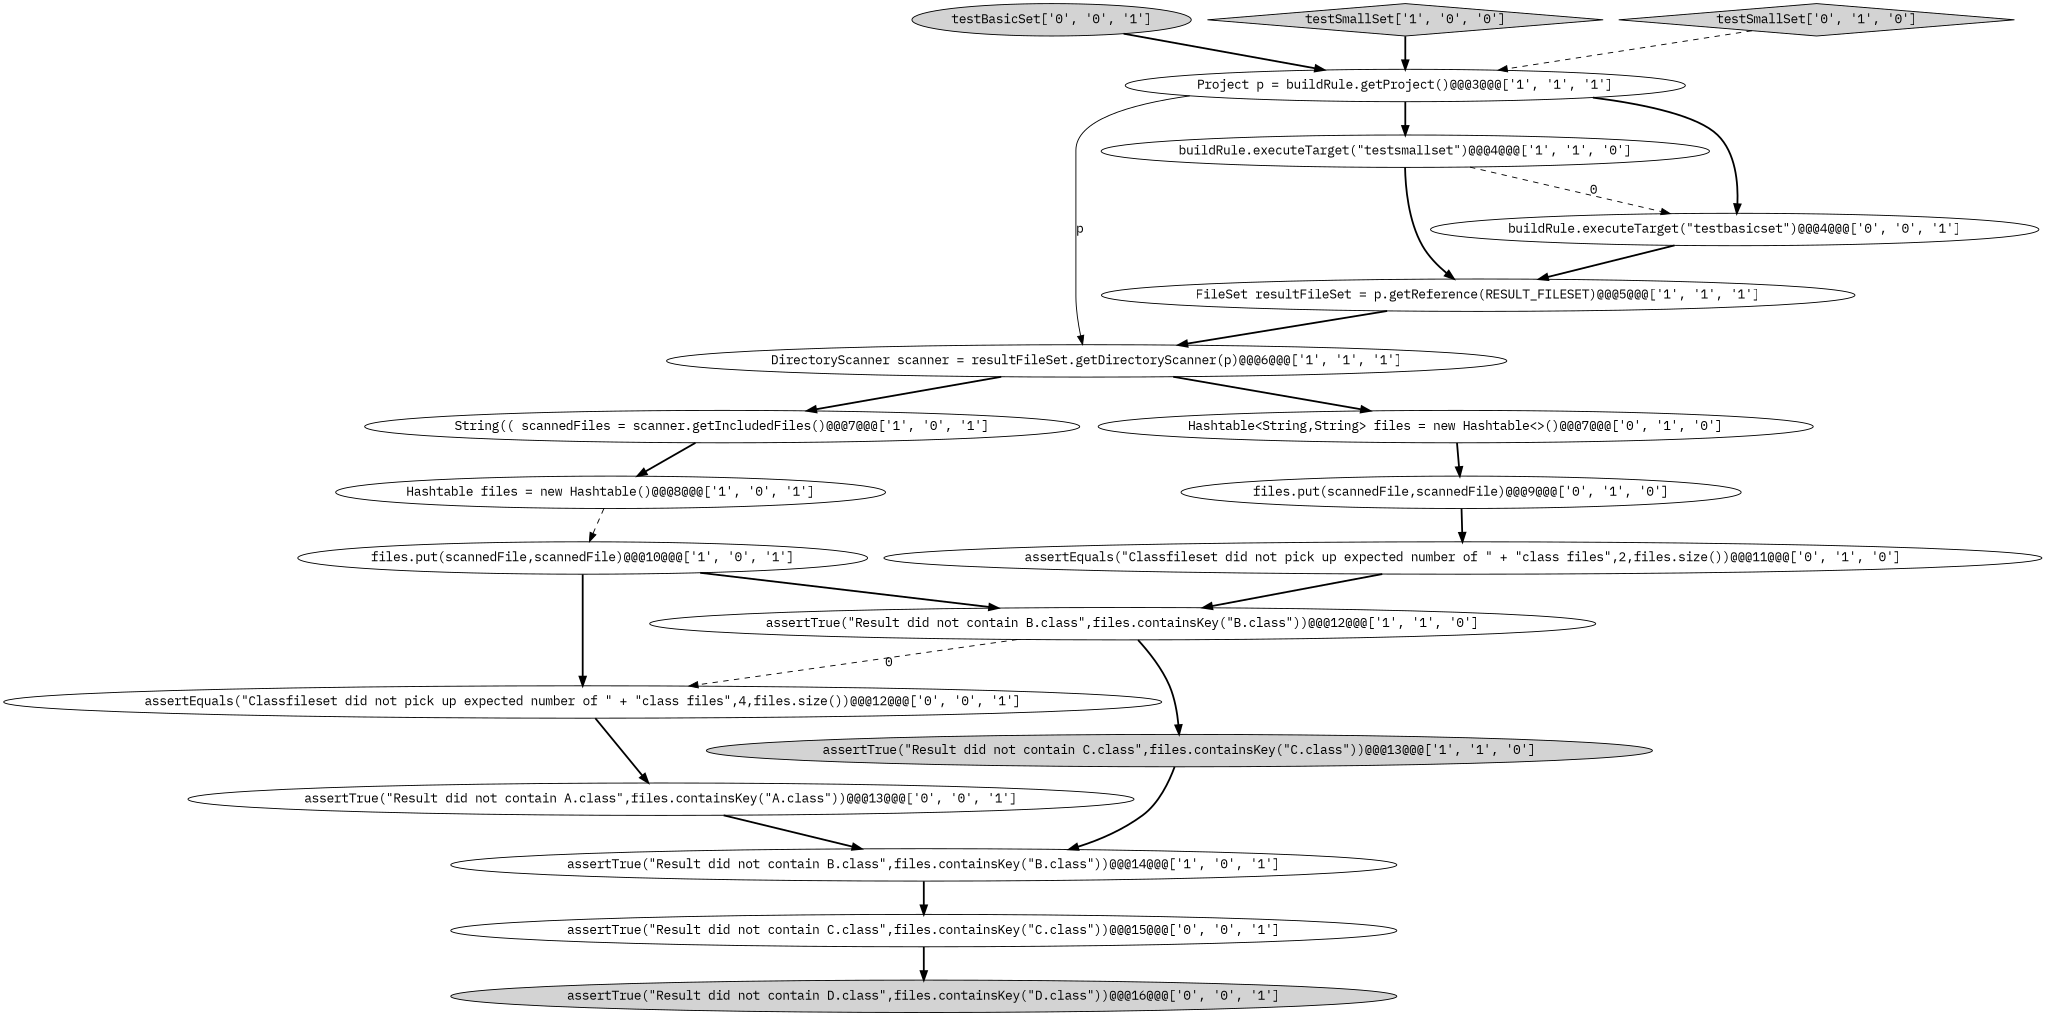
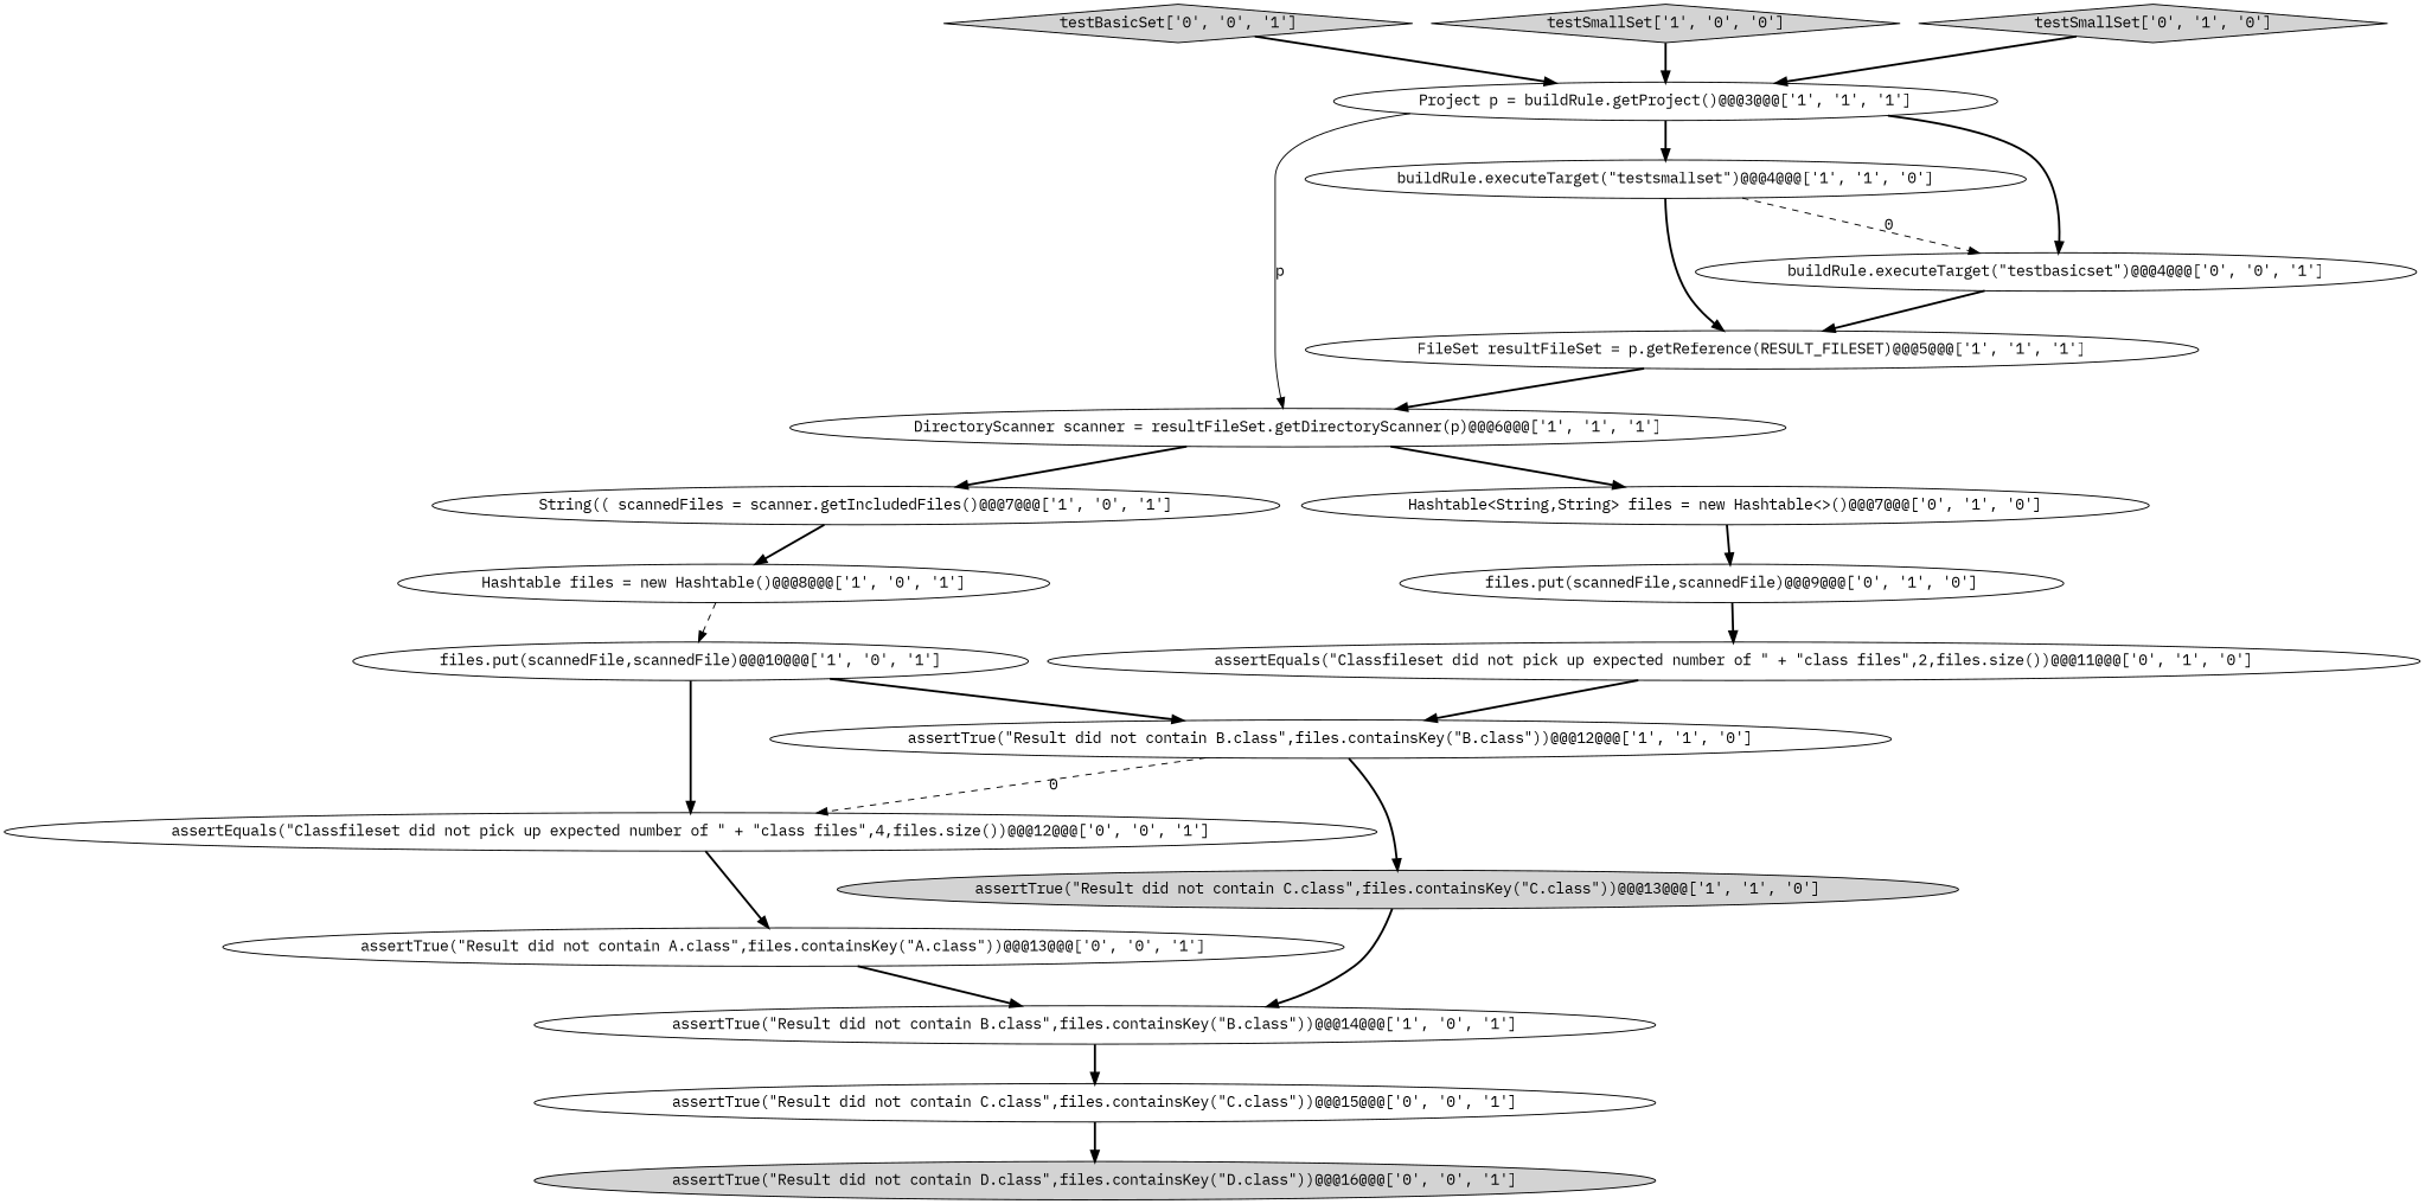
  digraph {
    fontname="IBM Plex Mono"
    node [fillcolor=white fontname="IBM Plex Mono" shape=ellipse style=filled]
    edge [fontname="IBM Plex Mono" style=bold]
    n1 [label="Project p = buildRule.getProject()@@@3@@@['1', '1', '1']"]
    n2 [label="buildRule.executeTarget(\"testbasicset\")@@@4@@@['0', '0', '1']"]
    n3 [label="DirectoryScanner scanner = resultFileSet.getDirectoryScanner(p)@@@6@@@['1', '1', '1']"]
    n4 [label="buildRule.executeTarget(\"testsmallset\")@@@4@@@['1', '1', '0']"]
    n5 [label="FileSet resultFileSet = p.getReference(RESULT_FILESET)@@@5@@@['1', '1', '1']"]
    n6 [label="String(( scannedFiles = scanner.getIncludedFiles()@@@7@@@['1', '0', '1']"]
    n7 [label="Hashtable<String,String> files = new Hashtable<>()@@@7@@@['0', '1', '0']"]
    n8 [label="Hashtable files = new Hashtable()@@@8@@@['1', '0', '1']"]
    n9 [label="files.put(scannedFile,scannedFile)@@@10@@@['1', '0', '1']"]
-   n10 [fillcolor=lightgray label="testBasicSet['0', '0', '1']"]
+   n10 [fillcolor=lightgray label="testBasicSet['0', '0', '1']" shape=diamond]
    n11 [label="assertTrue(\"Result did not contain A.class\",files.containsKey(\"A.class\"))@@@13@@@['0', '0', '1']"]
    n12 [label="assertTrue(\"Result did not contain B.class\",files.containsKey(\"B.class\"))@@@14@@@['1', '0', '1']"]
    n13 [label="assertTrue(\"Result did not contain C.class\",files.containsKey(\"C.class\"))@@@15@@@['0', '0', '1']"]
    n14 [fillcolor=lightgray label="assertTrue(\"Result did not contain D.class\",files.containsKey(\"D.class\"))@@@16@@@['0', '0', '1']"]
    n15 [fillcolor=lightgray label="assertTrue(\"Result did not contain C.class\",files.containsKey(\"C.class\"))@@@13@@@['1', '1', '0']"]
    n16 [label="assertTrue(\"Result did not contain B.class\",files.containsKey(\"B.class\"))@@@12@@@['1', '1', '0']"]
    n17 [label="assertEquals(\"Classfileset did not pick up expected number of \" + \"class files\",4,files.size())@@@12@@@['0', '0', '1']"]
    n18 [label="files.put(scannedFile,scannedFile)@@@9@@@['0', '1', '0']"]
    n19 [label="assertEquals(\"Classfileset did not pick up expected number of \" + \"class files\",2,files.size())@@@11@@@['0', '1', '0']"]
    n20 [fillcolor=lightgray label="testSmallSet['1', '0', '0']" shape=diamond]
    n21 [fillcolor=lightgray label="testSmallSet['0', '1', '0']" shape=diamond]
    n1 -> n2
    n1 -> n3 [label=p style=solid]
    n1 -> n4
    n2 -> n5
    n3 -> n6
    n3 -> n7
    n4 -> n2 [label=0 style=dashed]
    n4 -> n5
    n5 -> n3
    n6 -> n8
    n7 -> n18
    n8 -> n9 [style=dashed]
    n9 -> n16
    n9 -> n17
    n10 -> n1
    n11 -> n12
    n12 -> n13
    n13 -> n14
    n15 -> n12
    n16 -> n15
    n16 -> n17 [label=0 style=dashed]
    n17 -> n11
    n18 -> n19
    n19 -> n16
    n20 -> n1
-   n21 -> n1 [style=dashed]
+   n21 -> n1
  }
